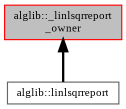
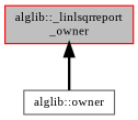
  digraph {
    fontname="Liberation Serif"
    node [fontname="Liberation Serif" fontsize=10 shape=record style=filled]
    n1 [color=red fillcolor=grey75 fontcolor=black height=0.2 label="alglib::_linlsqrreport\l_owner" width=0.4]
-   n2 [color=gray40 fillcolor=white height=0.2 label="alglib::linlsqrreport" width=0.4]
+   n2 [color=gray40 fillcolor=white height=0.2 label="alglib::owner" width=0.4]
    n1 -> n2 [color=black dir=back fontname="Liberation Serif" fontsize=10 labelfontname=Helvetica labelfontsize=10 style=bold]
  }
